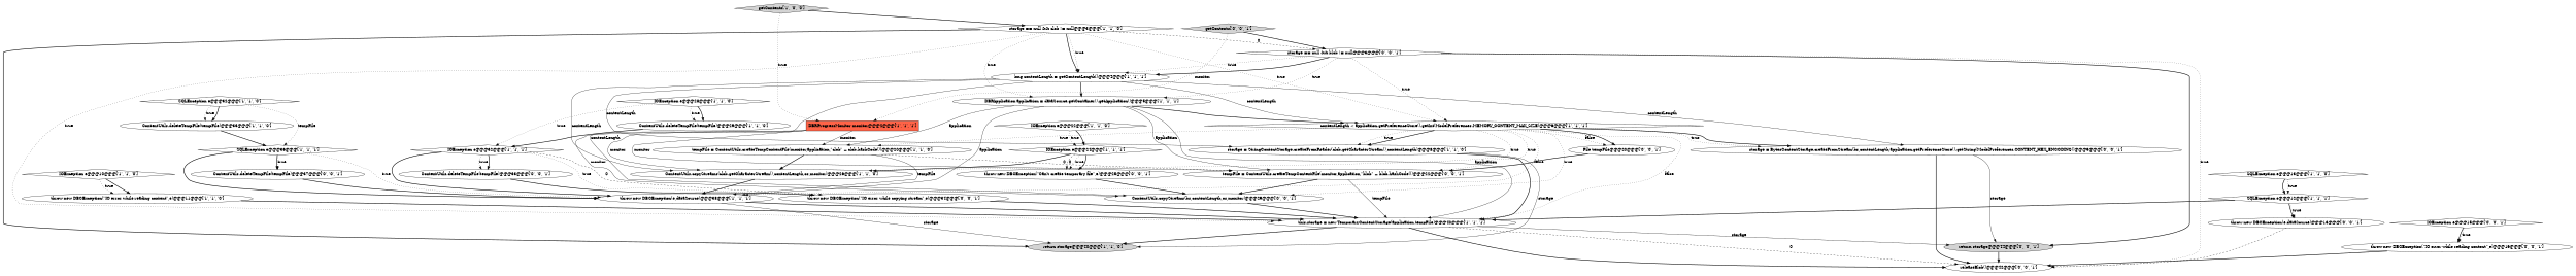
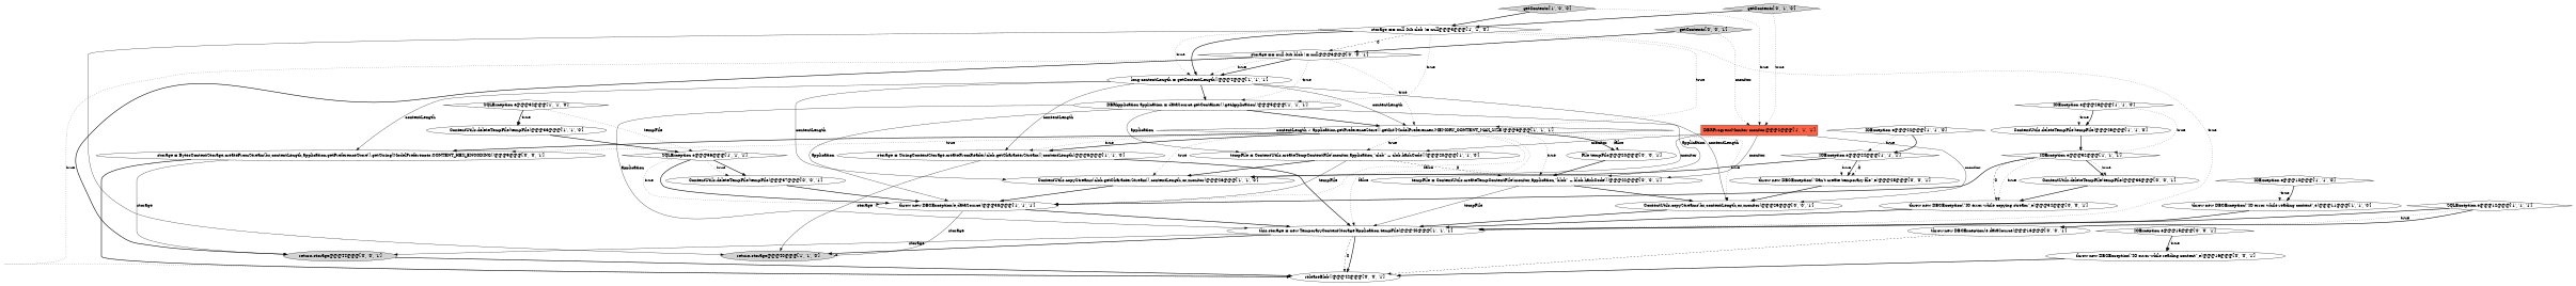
  digraph {
    node [fillcolor=white shape=ellipse style=filled]
    edge [style=bold]
    n1 [label="ContentUtils.deleteTempFile(tempFile)@@@33@@@['1', '1', '0']"]
    n2 [label="SQLException e@@@36@@@['1', '1', '1']" shape=diamond]
    n3 [label="throw new DBCException(e,dataSource)@@@38@@@['1', '1', '1']"]
    n4 [label="ContentUtils.deleteTempFile(tempFile)@@@37@@@['0', '0', '1']"]
    n5 [fillcolor=lightgray label="getContents['0', '0', '1']" shape=diamond]
    n6 [fillcolor=tomato label="DBRProgressMonitor monitor@@@2@@@['1', '1', '1']" shape=box]
    n7 [label="storage == null && blob != null@@@3@@@['0', '0', '1']" shape=diamond]
    n8 [label="tempFile = ContentUtils.createTempContentFile(monitor,application,\"clob\" + clob.hashCode())@@@20@@@['1', '1', '0']"]
    n9 [label="tempFile = ContentUtils.createTempContentFile(monitor,application,\"blob\" + blob.hashCode())@@@22@@@['0', '0', '1']"]
    n10 [label="ContentUtils.copyStreams(bs,contentLength,os,monitor)@@@29@@@['0', '0', '1']"]
    n11 [label="ContentUtils.copyStreams(clob.getCharacterStream(),contentLength,os,monitor)@@@26@@@['1', '1', '0']"]
    n12 [label="DBPApplication application = dataSource.getContainer().getApplication()@@@5@@@['1', '1', '1']"]
    n13 [label="contentLength < application.getPreferenceStore().getInt(ModelPreferences.MEMORY_CONTENT_MAX_SIZE)@@@6@@@['1', '1', '1']" shape=diamond]
    n14 [label="long contentLength = getContentLength()@@@4@@@['1', '1', '1']"]
    n15 [fillcolor=lightgray label="return storage@@@44@@@['0', '0', '1']"]
    n16 [label="releaseBlob()@@@42@@@['0', '0', '1']"]
    n17 [label="this.storage = new TemporaryContentStorage(application,tempFile)@@@40@@@['1', '1', '1']"]
    n18 [label="storage = StringContentStorage.createFromReader(clob.getCharacterStream(),contentLength)@@@8@@@['1', '1', '0']"]
    n19 [label="storage = BytesContentStorage.createFromStream(bs,contentLength,application.getPreferenceStore().getString(ModelPreferences.CONTENT_HEX_ENCODING))@@@9@@@['0', '0', '1']"]
    n20 [label="File tempFile@@@20@@@['0', '0', '1']"]
    n21 [fillcolor=lightgray label="return storage@@@40@@@['1', '1', '0']"]
    n22 [label="throw new DBCException(\"IO error while reading content\",e)@@@11@@@['1', '1', '0']"]
    n23 [label="IOException e@@@28@@@['1', '1', '0']" shape=diamond]
    n24 [label="IOException e@@@32@@@['1', '1', '1']" shape=diamond]
    n25 [label="ContentUtils.deleteTempFile(tempFile)@@@29@@@['1', '1', '0']"]
    n26 [label="ContentUtils.deleteTempFile(tempFile)@@@33@@@['0', '0', '1']"]
    n27 [label="throw new DBCException(\"IO error while copying stream\",e)@@@34@@@['0', '0', '1']"]
-   n28 [label="SQLException e@@@13@@@['1', '1', '0']" shape=diamond]
    n29 [label="SQLException e@@@12@@@['1', '1', '1']" shape=diamond]
    n30 [label="throw new DBCException(e,dataSource)@@@13@@@['0', '0', '1']"]
    n31 [label="IOException e@@@24@@@['1', '1', '1']" shape=diamond]
    n32 [label="throw new DBCException(\"Can't create temporary file\",e)@@@25@@@['0', '0', '1']"]
    n33 [label="IOException e@@@22@@@['1', '1', '0']" shape=diamond]
    n34 [label="storage == null && clob != null@@@3@@@['1', '1', '0']" shape=diamond]
+   n35 [fillcolor=lightgray label="getContents['0', '1', '0']" shape=diamond]
    n36 [fillcolor=lightgray label="getContents['1', '0', '0']" shape=diamond]
    n37 [label="IOException e@@@15@@@['0', '0', '1']" shape=diamond]
    n38 [label="throw new DBCException(\"IO error while reading content\",e)@@@16@@@['0', '0', '1']"]
    n39 [label="IOException e@@@10@@@['1', '1', '0']" shape=diamond]
    n40 [label="SQLException e@@@32@@@['1', '1', '0']" shape=diamond]
    n1 -> n2
    n2 -> n3 [label=true style=dotted]
    n2 -> n3
    n2 -> n4
    n2 -> n4 [label=true style=dotted]
    n3 -> n17
    n3 -> n21 [label=storage style=solid]
    n4 -> n3
    n5 -> n6 [label=monitor style=dotted]
    n5 -> n7
    n6 -> n8 [label=monitor style=solid]
    n6 -> n9 [label=monitor style=solid]
    n6 -> n10 [label=monitor style=solid]
    n6 -> n11 [label=monitor style=solid]
    n7 -> n12 [label=true style=dotted]
    n7 -> n13 [label=true style=dotted]
    n7 -> n14
    n7 -> n14 [label=true style=dotted]
    n7 -> n15
    n7 -> n16 [label=true style=dotted]
    n8 -> n3 [label=tempFile style=solid]
    n8 -> n9 [label=0 style=dashed]
    n8 -> n11
    n9 -> n10
    n9 -> n17 [label=tempFile style=solid]
    n10 -> n17
    n11 -> n3
    n12 -> n3 [label=application style=solid]
    n12 -> n8 [label=application style=solid]
    n12 -> n9 [label=application style=solid]
    n12 -> n13
    n12 -> n17 [label=application style=solid]
    n13 -> n3 [label=false style=dotted]
    n13 -> n8 [label=true style=dotted]
    n13 -> n9 [label=true style=dotted]
    n13 -> n10 [label=true style=dotted]
    n13 -> n11 [label=true style=dotted]
    n13 -> n17 [label=false style=dotted]
    n13 -> n18
    n13 -> n18 [label=true style=dotted]
    n13 -> n19
    n13 -> n19 [label=true style=dotted]
    n13 -> n20 [label=false style=dotted]
    n13 -> n20
    n14 -> n10 [label=contentLength style=solid]
    n14 -> n11 [label=contentLength style=solid]
    n14 -> n12
    n14 -> n13 [label=contentLength style=solid]
    n14 -> n18 [label=contentLength style=solid]
    n14 -> n19 [label=contentLength style=solid]
    n15 -> n16
    n17 -> n15 [label=storage style=solid]
    n17 -> n16
    n17 -> n16 [label=0 style=dashed]
    n17 -> n21
    n18 -> n17
    n18 -> n21 [label=storage style=solid]
    n19 -> n15 [label=storage style=solid]
    n19 -> n16
    n20 -> n9
    n22 -> n17
    n23 -> n24 [label=true style=dotted]
    n23 -> n25
    n23 -> n25 [label=true style=dotted]
    n24 -> n3
    n24 -> n26
    n24 -> n26 [label=true style=dotted]
    n24 -> n27 [label=0 style=dashed]
    n24 -> n27 [label=true style=dotted]
    n25 -> n24
    n26 -> n27
    n27 -> n17
-   n28 -> n29
-   n28 -> n29 [label=true style=dotted]
    n29 -> n17
    n29 -> n30 [label=true style=dotted]
    n29 -> n30
    n30 -> n16 [style=dashed]
    n31 -> n11
    n31 -> n32 [label=true style=dotted]
    n31 -> n32
    n31 -> n32 [label=0 style=dashed]
    n32 -> n10
    n33 -> n31
    n33 -> n31 [label=true style=dotted]
    n34 -> n7 [label=0 style=dashed]
    n34 -> n12 [label=true style=dotted]
    n34 -> n13 [label=true style=dotted]
    n34 -> n14 [label=true style=dotted]
    n34 -> n14
    n34 -> n17 [label=true style=dotted]
-   n34 -> n21
+   n34 -> n21 [style=solid]
+   n35 -> n6 [label=true style=dotted]
+   n35 -> n34
    n36 -> n6 [label=true style=dotted]
    n36 -> n34
    n37 -> n38
    n37 -> n38 [label=true style=dotted]
    n38 -> n16
    n39 -> n22
    n39 -> n22 [label=true style=dotted]
    n40 -> n1
    n40 -> n1 [label=true style=dotted]
    n40 -> n2 [label=tempFile style=dotted]
  }
